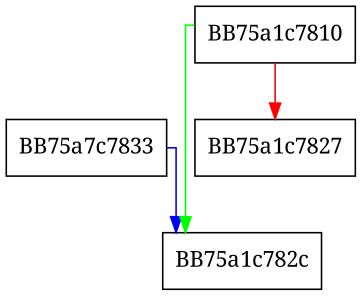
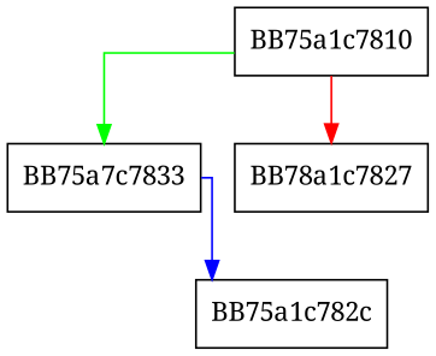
  digraph {
    fontname="Noto Serif"
    splines=ortho
    node [fontname="Noto Serif" shape=box]
    edge [fontname="Noto Serif"]
    n1 [label=BB75a7c7833]
    BB75a1c7810
-   BB75a1c7827
+   BB75a1c7827 [label=BB78a1c7827]
    BB75a1c782c
    n1 -> BB75a1c782c [color=blue]
-   BB75a1c7810 -> BB75a1c782c [color=green]
+   BB75a1c7810 -> n1 [color=green]
    BB75a1c7810 -> BB75a1c7827 [color=red]
  }
